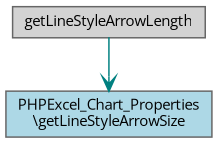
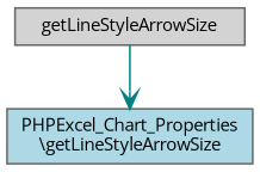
  digraph {
    rankdir=TB
    fontname="Open Sans"
    node [color=gray40 fontname="Open Sans" fontsize=10 shape=record style=filled]
-   n1 [fillcolor=lightgrey fontcolor=black height=0.2 label=getLineStyleArrowLength width=0.4]
+   n1 [fillcolor=lightgrey fontcolor=black height=0.2 label=getLineStyleArrowSize width=0.4]
    n2 [fillcolor=lightblue height=0.2 label="PHPExcel_Chart_Properties\l\\getLineStyleArrowSize" width=0.4]
    n1 -> n2 [color=teal fontname="Open Sans" fontsize=10 labelfontname=Helvetica labelfontsize=10 style=solid arrowhead=vee]
  }
